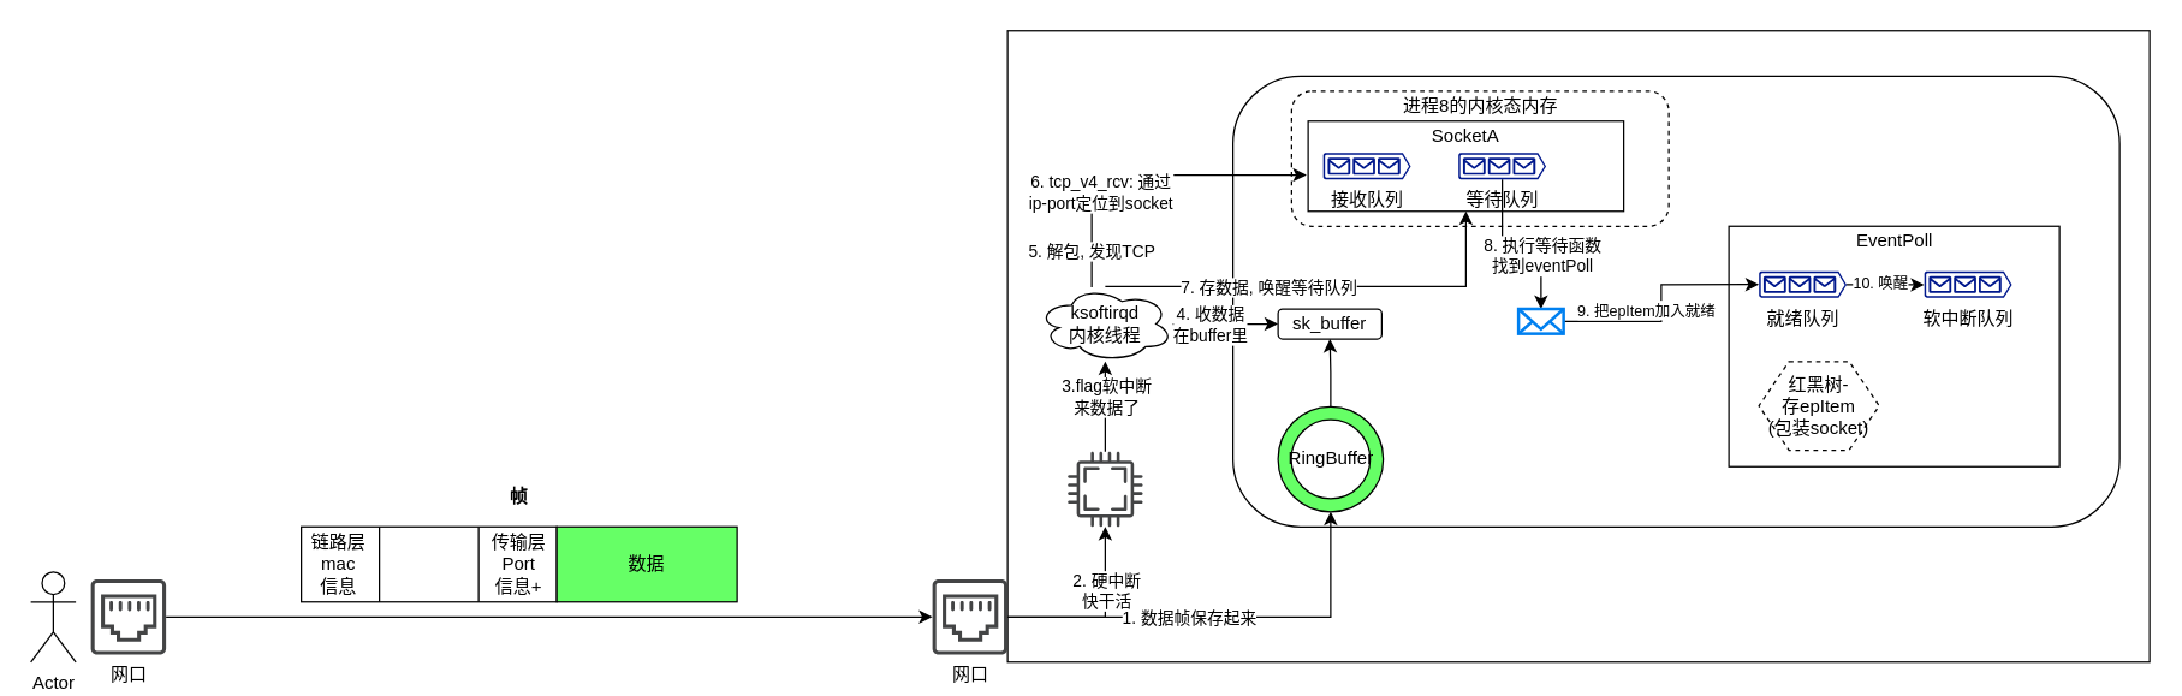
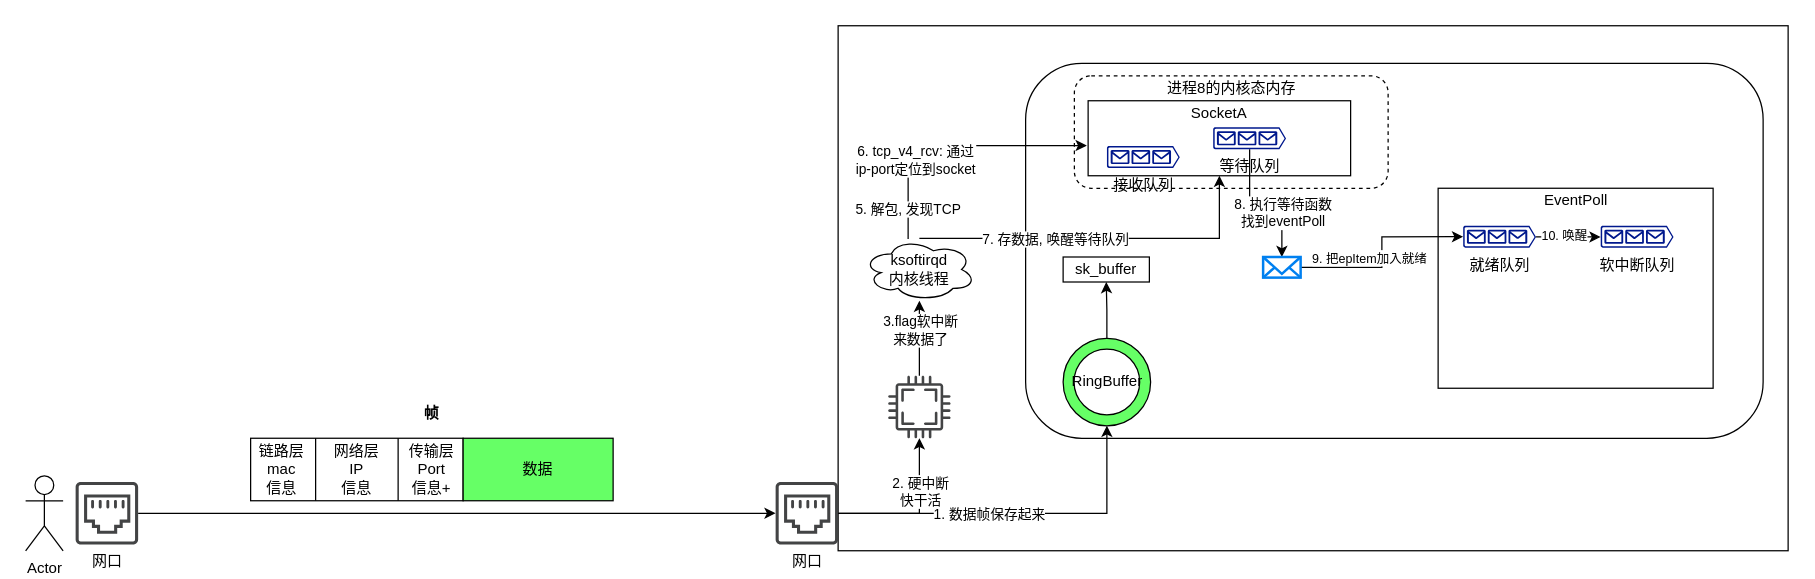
  <mxCell id="0" />
  <mxCell id="1" parent="0" />
  <mxCell id="2" value="" style="rounded=0;whiteSpace=wrap;html=1;fillColor=none;" vertex="1" parent="1"><mxGeometry x="670" y="20" width="760" height="420" as="geometry" /></mxCell>
  <mxCell id="3" value="" style="rounded=1;whiteSpace=wrap;html=1;fillColor=none;" vertex="1" parent="1"><mxGeometry x="820" y="50" width="590" height="300" as="geometry" /></mxCell>
  <mxCell id="4" value="" style="group;dashed=1;" vertex="1" connectable="0" parent="1"><mxGeometry x="859" y="60" width="251" height="90" as="geometry" /></mxCell>
  <mxCell id="5" value="" style="rounded=1;whiteSpace=wrap;html=1;fillColor=none;dashed=1;" vertex="1" parent="4"><mxGeometry width="251" height="90" as="geometry" /></mxCell>
  <mxCell id="6" value="进程8的内核态内存" style="text;html=1;strokeColor=none;fillColor=none;align=center;verticalAlign=middle;whiteSpace=wrap;rounded=0;" vertex="1" parent="4"><mxGeometry x="70.5" width="110" height="20" as="geometry" /></mxCell>
  <mxCell id="7" value="Actor" style="shape=umlActor;verticalLabelPosition=bottom;verticalAlign=top;html=1;outlineConnect=0;" vertex="1" parent="1"><mxGeometry x="20" y="380" width="30" height="60" as="geometry" /></mxCell>
  <mxCell id="8" style="edgeStyle=orthogonalEdgeStyle;rounded=0;orthogonalLoop=1;jettySize=auto;html=1;" edge="1" parent="1" source="23" target="26"><mxGeometry relative="1" as="geometry"><mxPoint x="110" y="410" as="sourcePoint" /><mxPoint x="620" y="410" as="targetPoint" /></mxGeometry></mxCell>
  <mxCell id="9" style="edgeStyle=orthogonalEdgeStyle;rounded=0;orthogonalLoop=1;jettySize=auto;html=1;entryX=0.5;entryY=1;entryDx=0;entryDy=0;" edge="1" parent="1" source="26" target="18"><mxGeometry relative="1" as="geometry"><mxPoint x="670" y="410" as="sourcePoint" /></mxGeometry></mxCell>
  <mxCell id="10" value="1. 数据帧保存起来" style="edgeLabel;html=1;align=center;verticalAlign=middle;resizable=0;points=[];" vertex="1" connectable="0" parent="9"><mxGeometry x="-0.719" y="-1" relative="1" as="geometry"><mxPoint x="80" y="-1" as="offset" /></mxGeometry></mxCell>
  <mxCell id="11" value="" style="shape=process;whiteSpace=wrap;html=1;backgroundOutline=1;size=0.304;" vertex="1" parent="1"><mxGeometry x="200" y="350" width="170" height="50" as="geometry" /></mxCell>
  <mxCell id="12" value="数据" style="rounded=0;whiteSpace=wrap;html=1;fillColor=#66ff66;" vertex="1" parent="1"><mxGeometry x="370" y="350" width="120" height="50" as="geometry" /></mxCell>
  <mxCell id="13" value="链路层&lt;br&gt;mac&lt;br&gt;信息" style="text;html=1;strokeColor=none;fillColor=none;align=center;verticalAlign=middle;whiteSpace=wrap;rounded=0;" vertex="1" parent="1"><mxGeometry x="200" y="350" width="50" height="50" as="geometry" /></mxCell>
+ <mxCell id="14" value="网络层&lt;br&gt;IP&lt;br&gt;信息" style="text;html=1;strokeColor=none;fillColor=none;align=center;verticalAlign=middle;whiteSpace=wrap;rounded=0;" vertex="1" parent="1"><mxGeometry x="260" y="350" width="50" height="50" as="geometry" /></mxCell>
  <mxCell id="15" value="传输层&lt;br&gt;Port&lt;br&gt;信息+" style="text;html=1;strokeColor=none;fillColor=none;align=center;verticalAlign=middle;whiteSpace=wrap;rounded=0;" vertex="1" parent="1"><mxGeometry x="320" y="350" width="50" height="50" as="geometry" /></mxCell>
  <mxCell id="16" value="&lt;b&gt;帧&lt;/b&gt;" style="text;html=1;strokeColor=none;fillColor=none;align=center;verticalAlign=middle;whiteSpace=wrap;rounded=0;" vertex="1" parent="1"><mxGeometry x="325" y="320" width="40" height="20" as="geometry" /></mxCell>
  <mxCell id="17" value="" style="group" vertex="1" connectable="0" parent="1"><mxGeometry x="850" y="270" width="70" height="70" as="geometry" /></mxCell>
  <mxCell id="18" value="" style="ellipse;whiteSpace=wrap;html=1;aspect=fixed;fillColor=#66FF66;" vertex="1" parent="17"><mxGeometry width="70" height="70" as="geometry" /></mxCell>
  <mxCell id="19" value="RingBuffer" style="ellipse;whiteSpace=wrap;html=1;aspect=fixed;" vertex="1" parent="17"><mxGeometry x="8.75" y="8.75" width="52.5" height="52.5" as="geometry" /></mxCell>
  <mxCell id="20" style="edgeStyle=orthogonalEdgeStyle;rounded=0;orthogonalLoop=1;jettySize=auto;html=1;" edge="1" parent="1" source="22" target="34"><mxGeometry relative="1" as="geometry" /></mxCell>
  <mxCell id="21" value="3.flag软中断&lt;br&gt;来数据了" style="edgeLabel;html=1;align=center;verticalAlign=middle;resizable=0;points=[];" vertex="1" connectable="0" parent="20"><mxGeometry x="0.239" relative="1" as="geometry"><mxPoint as="offset" /></mxGeometry></mxCell>
  <mxCell id="22" value="" style="pointerEvents=1;shadow=0;dashed=0;html=1;strokeColor=none;fillColor=#434445;aspect=fixed;labelPosition=center;verticalLabelPosition=bottom;verticalAlign=top;align=center;outlineConnect=0;shape=mxgraph.vvd.cpu;" vertex="1" parent="1"><mxGeometry x="710" y="300" width="50" height="50" as="geometry" /></mxCell>
  <mxCell id="23" value="&lt;span&gt;网口&lt;/span&gt;" style="pointerEvents=1;shadow=0;dashed=0;html=1;strokeColor=none;fillColor=#434445;aspect=fixed;labelPosition=center;verticalLabelPosition=bottom;verticalAlign=top;align=center;outlineConnect=0;shape=mxgraph.vvd.ethernet_port;" vertex="1" parent="1"><mxGeometry x="60" y="385" width="50" height="50" as="geometry" /></mxCell>
  <mxCell id="24" style="edgeStyle=orthogonalEdgeStyle;rounded=0;orthogonalLoop=1;jettySize=auto;html=1;" edge="1" parent="1" source="26" target="22"><mxGeometry relative="1" as="geometry" /></mxCell>
  <mxCell id="25" value="2. 硬中断&lt;br&gt;快干活" style="edgeLabel;html=1;align=center;verticalAlign=middle;resizable=0;points=[];" vertex="1" connectable="0" parent="24"><mxGeometry x="0.04" y="18" relative="1" as="geometry"><mxPoint x="18" y="-18" as="offset" /></mxGeometry></mxCell>
  <mxCell id="26" value="&lt;span&gt;网口&lt;/span&gt;" style="pointerEvents=1;shadow=0;dashed=0;html=1;strokeColor=none;fillColor=#434445;aspect=fixed;labelPosition=center;verticalLabelPosition=bottom;verticalAlign=top;align=center;outlineConnect=0;shape=mxgraph.vvd.ethernet_port;" vertex="1" parent="1"><mxGeometry x="620" y="385" width="50" height="50" as="geometry" /></mxCell>
- <mxCell id="27" style="edgeStyle=orthogonalEdgeStyle;rounded=0;orthogonalLoop=1;jettySize=auto;html=1;entryX=0;entryY=0.5;entryDx=0;entryDy=0;" edge="1" parent="1" source="34" target="35"><mxGeometry relative="1" as="geometry" /></mxCell>
- <mxCell id="28" value="4. 收数据&lt;br&gt;在buffer里" style="edgeLabel;html=1;align=center;verticalAlign=middle;resizable=0;points=[];" vertex="1" connectable="0" parent="27"><mxGeometry x="-0.302" y="1" relative="1" as="geometry"><mxPoint y="1" as="offset" /></mxGeometry></mxCell>
  <mxCell id="29" style="edgeStyle=orthogonalEdgeStyle;rounded=0;orthogonalLoop=1;jettySize=auto;html=1;entryX=-0.005;entryY=0.598;entryDx=0;entryDy=0;entryPerimeter=0;" edge="1" parent="1" source="34" target="37"><mxGeometry relative="1" as="geometry"><mxPoint x="726" y="205" as="sourcePoint" /><mxPoint x="880" y="120" as="targetPoint" /><Array as="points"><mxPoint x="726" y="116" /></Array></mxGeometry></mxCell>
  <mxCell id="30" value="5. 解包, 发现TCP" style="edgeLabel;html=1;align=center;verticalAlign=middle;resizable=0;points=[];" vertex="1" connectable="0" parent="29"><mxGeometry x="-0.778" y="1" relative="1" as="geometry"><mxPoint as="offset" /></mxGeometry></mxCell>
  <mxCell id="31" value="6. tcp_v4_rcv: 通过&lt;br&gt;ip-port定位到socket" style="edgeLabel;html=1;align=center;verticalAlign=middle;resizable=0;points=[];" vertex="1" connectable="0" parent="29"><mxGeometry x="-0.264" y="-12" relative="1" as="geometry"><mxPoint as="offset" /></mxGeometry></mxCell>
  <mxCell id="32" style="edgeStyle=orthogonalEdgeStyle;rounded=0;orthogonalLoop=1;jettySize=auto;html=1;entryX=0.5;entryY=1;entryDx=0;entryDy=0;" edge="1" parent="1" source="34" target="37"><mxGeometry relative="1" as="geometry"><Array as="points"><mxPoint x="975" y="190" /></Array></mxGeometry></mxCell>
  <mxCell id="33" value="7. 存数据, 唤醒等待队列" style="edgeLabel;html=1;align=center;verticalAlign=middle;resizable=0;points=[];" vertex="1" connectable="0" parent="32"><mxGeometry x="-0.255" relative="1" as="geometry"><mxPoint as="offset" /></mxGeometry></mxCell>
  <mxCell id="34" value="ksoftirqd&lt;br&gt;内核线程" style="ellipse;shape=cloud;whiteSpace=wrap;html=1;fillColor=none;" vertex="1" parent="1"><mxGeometry x="690" y="190" width="90" height="50" as="geometry" /></mxCell>
- <mxCell id="35" value="sk_buffer" style="whiteSpace=wrap;html=1;fillColor=none;rounded=1;" vertex="1" parent="1"><mxGeometry x="850" y="205" width="69" height="20" as="geometry" /></mxCell>
+ <mxCell id="35" value="sk_buffer" style="rounded=0;whiteSpace=wrap;html=1;fillColor=none;" vertex="1" parent="1"><mxGeometry x="850" y="205" width="69" height="20" as="geometry" /></mxCell>
  <mxCell id="36" style="edgeStyle=orthogonalEdgeStyle;rounded=0;orthogonalLoop=1;jettySize=auto;html=1;entryX=0.5;entryY=1;entryDx=0;entryDy=0;" edge="1" parent="1" source="18" target="35"><mxGeometry relative="1" as="geometry" /></mxCell>
  <mxCell id="37" value="" style="rounded=0;whiteSpace=wrap;html=1;fillColor=none;" vertex="1" parent="1"><mxGeometry x="870" y="80" width="210" height="60" as="geometry" /></mxCell>
  <mxCell id="38" value="SocketA" style="text;html=1;strokeColor=none;fillColor=none;align=center;verticalAlign=middle;whiteSpace=wrap;rounded=0;" vertex="1" parent="1"><mxGeometry x="955" y="80" width="40" height="20" as="geometry" /></mxCell>
- <mxCell id="39" value="接收队列" style="aspect=fixed;pointerEvents=1;shadow=0;dashed=0;html=1;strokeColor=none;labelPosition=center;verticalLabelPosition=bottom;verticalAlign=top;align=center;fillColor=#00188D;shape=mxgraph.azure.queue_generic" vertex="1" parent="1"><mxGeometry x="880" y="101.25" width="58.33" height="17.5" as="geometry" /></mxCell>
+ <mxCell id="39" value="接收队列" style="aspect=fixed;pointerEvents=1;shadow=0;dashed=0;html=1;strokeColor=none;labelPosition=center;verticalLabelPosition=bottom;verticalAlign=top;align=center;fillColor=#00188D;shape=mxgraph.azure.queue_generic" vertex="1" parent="1"><mxGeometry x="885" y="116.25" width="58.33" height="17.5" as="geometry" /></mxCell>
  <mxCell id="40" style="edgeStyle=orthogonalEdgeStyle;rounded=0;orthogonalLoop=1;jettySize=auto;html=1;" edge="1" parent="1" source="42" target="53"><mxGeometry relative="1" as="geometry" /></mxCell>
  <mxCell id="41" value="8. 执行等待函数&lt;br&gt;找到eventPoll" style="edgeLabel;html=1;align=center;verticalAlign=middle;resizable=0;points=[];" vertex="1" connectable="0" parent="40"><mxGeometry x="0.366" relative="1" as="geometry"><mxPoint as="offset" /></mxGeometry></mxCell>
  <mxCell id="42" value="等待队列" style="aspect=fixed;pointerEvents=1;shadow=0;dashed=0;html=1;strokeColor=none;labelPosition=center;verticalLabelPosition=bottom;verticalAlign=top;align=center;fillColor=#00188D;shape=mxgraph.azure.queue_generic" vertex="1" parent="1"><mxGeometry x="970" y="101.25" width="58.33" height="17.5" as="geometry" /></mxCell>
  <mxCell id="43" value="" style="group" vertex="1" connectable="0" parent="1"><mxGeometry x="1150" y="150" width="220" height="181" as="geometry" /></mxCell>
  <mxCell id="44" value="" style="rounded=0;whiteSpace=wrap;html=1;fillColor=none;" vertex="1" parent="43"><mxGeometry width="220" height="160" as="geometry" /></mxCell>
  <mxCell id="45" value="EventPoll" style="text;html=1;strokeColor=none;fillColor=none;align=center;verticalAlign=middle;whiteSpace=wrap;rounded=0;dashed=1;" vertex="1" parent="43"><mxGeometry x="79.5" width="61" height="20" as="geometry" /></mxCell>
  <mxCell id="46" value="软中断队列" style="aspect=fixed;pointerEvents=1;shadow=0;dashed=0;html=1;strokeColor=none;labelPosition=center;verticalLabelPosition=bottom;verticalAlign=top;align=center;fillColor=#00188D;shape=mxgraph.azure.queue_generic" vertex="1" parent="43"><mxGeometry x="130.0" y="30" width="58.33" height="17.5" as="geometry" /></mxCell>
  <mxCell id="47" style="edgeStyle=orthogonalEdgeStyle;rounded=0;orthogonalLoop=1;jettySize=auto;html=1;" edge="1" parent="43" source="49"><mxGeometry relative="1" as="geometry"><mxPoint x="130" y="39" as="targetPoint" /></mxGeometry></mxCell>
  <mxCell id="48" value="&lt;span style=&quot;font-size: 10px&quot;&gt;10. 唤醒&lt;/span&gt;" style="edgeLabel;html=1;align=center;verticalAlign=middle;resizable=0;points=[];" vertex="1" connectable="0" parent="47"><mxGeometry x="-0.15" y="1" relative="1" as="geometry"><mxPoint as="offset" /></mxGeometry></mxCell>
  <mxCell id="49" value="就绪队列" style="aspect=fixed;pointerEvents=1;shadow=0;dashed=0;html=1;strokeColor=none;labelPosition=center;verticalLabelPosition=bottom;verticalAlign=top;align=center;fillColor=#00188D;shape=mxgraph.azure.queue_generic" vertex="1" parent="43"><mxGeometry x="20" y="30" width="58.33" height="17.5" as="geometry" /></mxCell>
- <mxCell id="50" value="红黑树-&lt;br&gt;存epItem&lt;br&gt;(包装socket)" style="shape=hexagon;perimeter=hexagonPerimeter2;whiteSpace=wrap;html=1;fixedSize=1;dashed=1;fillColor=none;" vertex="1" parent="43"><mxGeometry x="20" y="90" width="80" height="59" as="geometry" /></mxCell>
  <mxCell id="51" style="edgeStyle=orthogonalEdgeStyle;rounded=0;orthogonalLoop=1;jettySize=auto;html=1;entryX=0;entryY=0.5;entryDx=0;entryDy=0;entryPerimeter=0;" edge="1" parent="1" source="53" target="49"><mxGeometry relative="1" as="geometry" /></mxCell>
  <mxCell id="52" value="&lt;font style=&quot;font-size: 10px&quot;&gt;9. 把epItem加入就绪&lt;br&gt;&lt;/font&gt;" style="edgeLabel;html=1;align=center;verticalAlign=middle;resizable=0;points=[];" vertex="1" connectable="0" parent="51"><mxGeometry x="-0.48" y="1" relative="1" as="geometry"><mxPoint x="14" y="-7.24" as="offset" /></mxGeometry></mxCell>
  <mxCell id="53" value="" style="html=1;verticalLabelPosition=bottom;align=center;labelBackgroundColor=#ffffff;verticalAlign=top;strokeWidth=2;strokeColor=#0080F0;shadow=0;dashed=0;shape=mxgraph.ios7.icons.mail;fillColor=none;" vertex="1" parent="1"><mxGeometry x="1010" y="205" width="30" height="16.5" as="geometry" /></mxCell>
